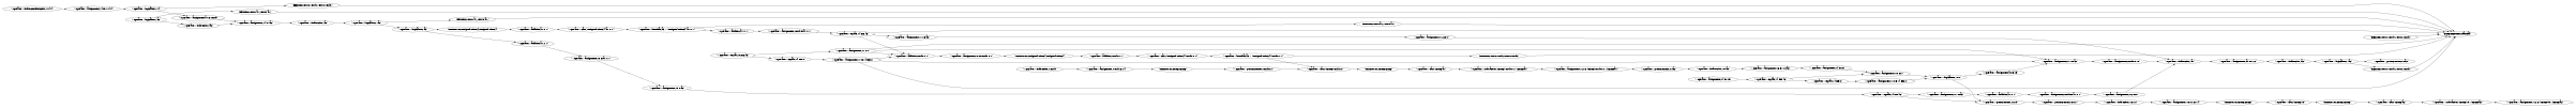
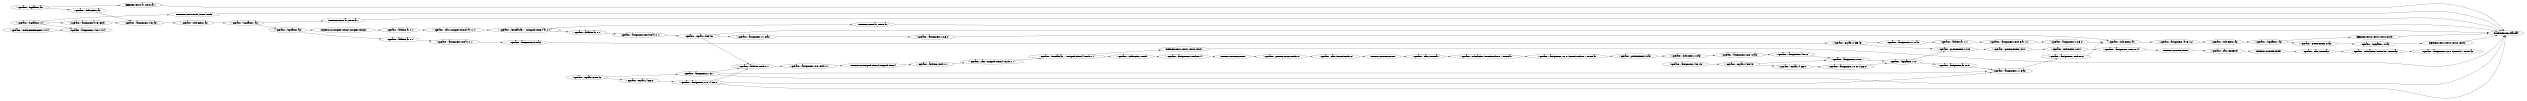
  digraph {
    rankdir=LR
    n1 [label="(<operator>.logicalNot,!a2)"]
    n2 [label="(RETURN,return a1;,return a1;)"]
    n3 [label="(<operator>.indirection,*a2)"]
    n4 [label="(BYTE_RETURN,__fastcall)"]
    n5 [label="(<operator>.assignment,v4 = *a2)"]
    n6 [label="(<operator>.indirection,*a2)"]
    n7 [label="(<operator>.logicalNot,!*a2)"]
    n8 [label="(RETURN,return a1;,return a1;)"]
    n9 [label="(<operator>.logicalNot,!a3)"]
    n10 [label="(<operator>.addition,a1 + 1)"]
    n11 [label="(UNKNOWN,unsigned __int64,unsigned __int64)"]
    n12 [label="(<operator>.assignment,v8 = a1 + 1)"]
    n13 [label="(<operator>.addition,a1 + 1)"]
    n14 [label="(<operator>.assignment,v9 = a2)"]
    n15 [label="(<operator>.equals,v4 == 46)"]
    n16 [label="(<operator>.assignment,v11 = a2)"]
    n17 [label="(<operator>.preIncrement,++v9)"]
    n18 [label="(<operator>.addition,a1 + 1)"]
    n19 [label="(<operator>.postIncrement,v8++)"]
    n20 [label="(<operator>.assignment,result = a1 + 1)"]
    n21 [label="(<operator>.assignment,v12 = 0)"]
    n22 [label="(<operator>.indirection,*a1)"]
    n23 [label="(<operator>.assignment,*a1 = v12)"]
    n24 [label="(<operator>.indirection,*v8++)"]
    n25 [label="(<operator>.assignment,*v8++ = v4)"]
    n26 [label="(UNKNOWN,_BYTE,_BYTE)"]
    n27 [label="(<operator>.cast,(_BYTE)v9)"]
    n28 [label="(<operator>.assignment,v12 = (_BYTE)v9 - (_BYTE)a2)"]
    n29 [label="(<operator>.subtraction,(_BYTE)v9 - (_BYTE)a2)"]
    n30 [label="(UNKNOWN,_BYTE,_BYTE)"]
    n31 [label="(<operator>.cast,(_BYTE)a2)"]
    n32 [label="(<operator>.assignment,v4 = *v9)"]
    n33 [label="(<operator>.equals,v4 == 46)"]
    n34 [label="(<operator>.assignment,v10 = 1)"]
    n35 [label="(<operator>.equals,v4 == 0)"]
    n36 [label="(<operator>.logicalNot,!v10)"]
    n37 [label="(<operator>.assignment,v10 = v4 == 0)"]
    n38 [label="(<operator>.assignment,a2 = v9)"]
    n39 [label="(<operator>.assignment,v11 = a2)"]
    n40 [label="(<operator>.assignment,result = v8)"]
    n41 [label="(<operator>.indirection,*a2)"]
    n42 [label="(<operator>.logicalNot,!*a2)"]
    n43 [label="(RETURN,return result;,return result;)"]
    n44 [label="(<operator>.preIncrement,++a2)"]
+   n45 [label="(<operator>.logicalNot,!++a2)"]
    n46 [label="(RETURN,return result;,return result;)"]
    n47 [label="(<operator>.indirectIndexAccess,v11[1])"]
    n48 [label="(<operator>.assignment,v4 = v11[1])"]
    n49 [label="(<operator>.logicalNot,!v4)"]
    n50 [label="(RETURN,return result;,return result;)"]
    n51 [label="(<operator>.assignment,a1 = result)"]
    n52 [label="(<operator>.lessThan,a3 < (unsigned __int64)(a1 + 1))"]
    n53 [label="(RETURN,return a1;,return a1;)"]
    n54 [label="(<operator>.addition,a1 + 1)"]
    n55 [label="(<operator>.assignment,result = a1 + 1)"]
    n56 [label="(<operator>.cast,(unsigned __int64)(a1 + 1))"]
    n57 [label="(<operator>.equals,v4 == 46)"]
    n58 [label="(<operator>.assignment,v11 = a2)"]
    n59 [label="(<operator>.addition,result + 1)"]
    n60 [label="(<operator>.assignment,v12 = 0)"]
    n61 [label="(<operator>.assignment,v8 = result + 1)"]
    n62 [label="(UNKNOWN,unsigned __int64,unsigned __int64)"]
    n63 [label="(<operator>.addition,result + 1)"]
    n64 [label="(<operator>.lessThan,a3 < (unsigned __int64)(result + 1))"]
    n65 [label="(RETURN,return result;,return result;)"]
    n66 [label="(<operator>.indirection,*result)"]
    n67 [label="(<operator>.assignment,*result = v4)"]
    n68 [label="(<operator>.cast,(unsigned __int64)(result + 1))"]
    n69 [label="(UNKNOWN,_BYTE,_BYTE)"]
    n70 [label="(<operator>.postIncrement,result++)"]
    n71 [label="(<operator>.assignment,v12 = (_BYTE)result++ - (_BYTE)a1)"]
    n72 [label="(<operator>.preIncrement,++a2)"]
    n73 [label="(<operator>.indirection,*++a2)"]
    n74 [label="(<operator>.subtraction,(_BYTE)result++ - (_BYTE)a1)"]
    n75 [label="(<operator>.cast,(_BYTE)result++)"]
    n76 [label="(UNKNOWN,_BYTE,_BYTE)"]
    n77 [label="(<operator>.cast,(_BYTE)a1)"]
    n78 [label="(<operator>.assignment,v6 = *++a2)"]
    n79 [label="(<operator>.assignment,v4 = v6)"]
    n80 [label="(<operator>.equals,v6 == 46)"]
    n81 [label="(<operator>.assignment,v7 = 1)"]
    n82 [label="(<operator>.equals,v4 == 0)"]
    n83 [label="(<operator>.assignment,v7 = v4 == 0)"]
    n1 -> n2
    n1 -> n3
    n2 -> n4
    n3 -> n5
    n5 -> n6
    n6 -> n7
    n7 -> n8
    n7 -> n9
    n8 -> n4
    n9 -> n10
    n9 -> n11
    n10 -> n12
    n11 -> n13
    n12 -> n14
    n13 -> n56
    n14 -> n15
    n15 -> n16
    n15 -> n17
    n16 -> n18
    n17 -> n19
    n18 -> n20
    n19 -> n24
    n20 -> n21
    n21 -> n22
    n22 -> n23
    n23 -> n41
    n24 -> n25
    n25 -> n26
    n26 -> n27
    n27 -> n30
    n29 -> n28
    n30 -> n31
    n31 -> n29
    n32 -> n33
    n33 -> n34
    n33 -> n35
    n34 -> n36
    n35 -> n37
    n36 -> n17
    n36 -> n38
    n37 -> n36
    n38 -> n39
    n39 -> n40
    n40 -> n22
    n41 -> n42
    n42 -> n43
    n42 -> n44
    n43 -> n4
+   n44 -> n45
+   n45 -> n46
    n46 -> n4
    n47 -> n48
-   n48 -> n49
+   n49 -> n48
    n49 -> n50
    n49 -> n51
    n50 -> n4
    n51 -> n5
    n52 -> n53
    n52 -> n54
    n53 -> n4
    n54 -> n55
    n55 -> n57
    n56 -> n52
    n57 -> n4
    n57 -> n58
    n57 -> n59
    n58 -> n60
    n59 -> n61
    n60 -> n22
    n61 -> n62
    n62 -> n63
    n63 -> n68
    n64 -> n65
-   n64 -> n75
+   n64 -> n66
    n65 -> n4
    n66 -> n67
    n67 -> n69
    n68 -> n64
    n69 -> n70
    n70 -> n75
    n71 -> n72
    n72 -> n73
    n73 -> n78
    n74 -> n71
    n75 -> n76
    n76 -> n77
    n77 -> n74
    n78 -> n79
    n79 -> n34
    n80 -> n81
    n80 -> n82
    n81 -> n4
    n81 -> n39
    n81 -> n59
    n82 -> n83
    n83 -> n4
    n83 -> n39
    n83 -> n59
  }
